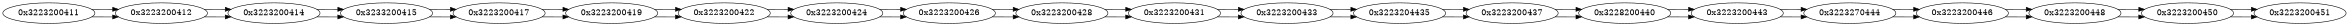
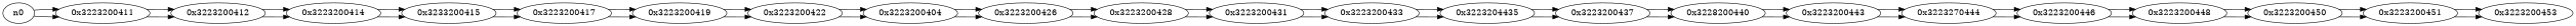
  digraph {
    rankdir=LR
    n1 [label="0x3223200411"]
    n2 [label="0x3223200412"]
    n3 [label="0x3223200414"]
    n4 [label="0x3233200415"]
    n5 [label="0x3223200417"]
    n6 [label="0x3223200419"]
    n7 [label="0x3223200422"]
-   n8 [label="0x3223200424"]
+   n8 [label="0x3223200404"]
    n9 [label="0x3223200426"]
+   n0
    n10 [label="0x3223200428"]
    n11 [label="0x3223200431"]
    n12 [label="0x3223200433"]
    n13 [label="0x3223204435"]
    n14 [label="0x3223200437"]
    n15 [label="0x3228200440"]
    n16 [label="0x3223200443"]
    n17 [label="0x3223270444"]
    n18 [label="0x3223200446"]
    n19 [label="0x3223200448"]
    n20 [label="0x3223200450"]
    n21 [label="0x3223200451"]
+   n22 [label="0x3223200453"]
    n1 -> n2
    n1 -> n2
    n2 -> n3
    n2 -> n3
    n3 -> n4
    n3 -> n4
    n4 -> n5
    n4 -> n5
    n5 -> n6
    n5 -> n6
    n6 -> n7
    n6 -> n7
    n7 -> n8
    n7 -> n8
    n8 -> n9
    n8 -> n9
    n9 -> n10
    n9 -> n10
+   n0 -> n1
+   n0 -> n1
    n10 -> n11
    n10 -> n11
    n11 -> n12
    n11 -> n12
    n12 -> n13
    n12 -> n13
    n13 -> n14
    n13 -> n14
    n14 -> n15
    n14 -> n15
    n15 -> n16
    n15 -> n16
    n16 -> n17
    n16 -> n17
    n17 -> n18
    n17 -> n18
    n18 -> n19
    n18 -> n19
    n19 -> n20
    n19 -> n20
    n20 -> n21
    n20 -> n21
+   n21 -> n22
+   n21 -> n22
  }
